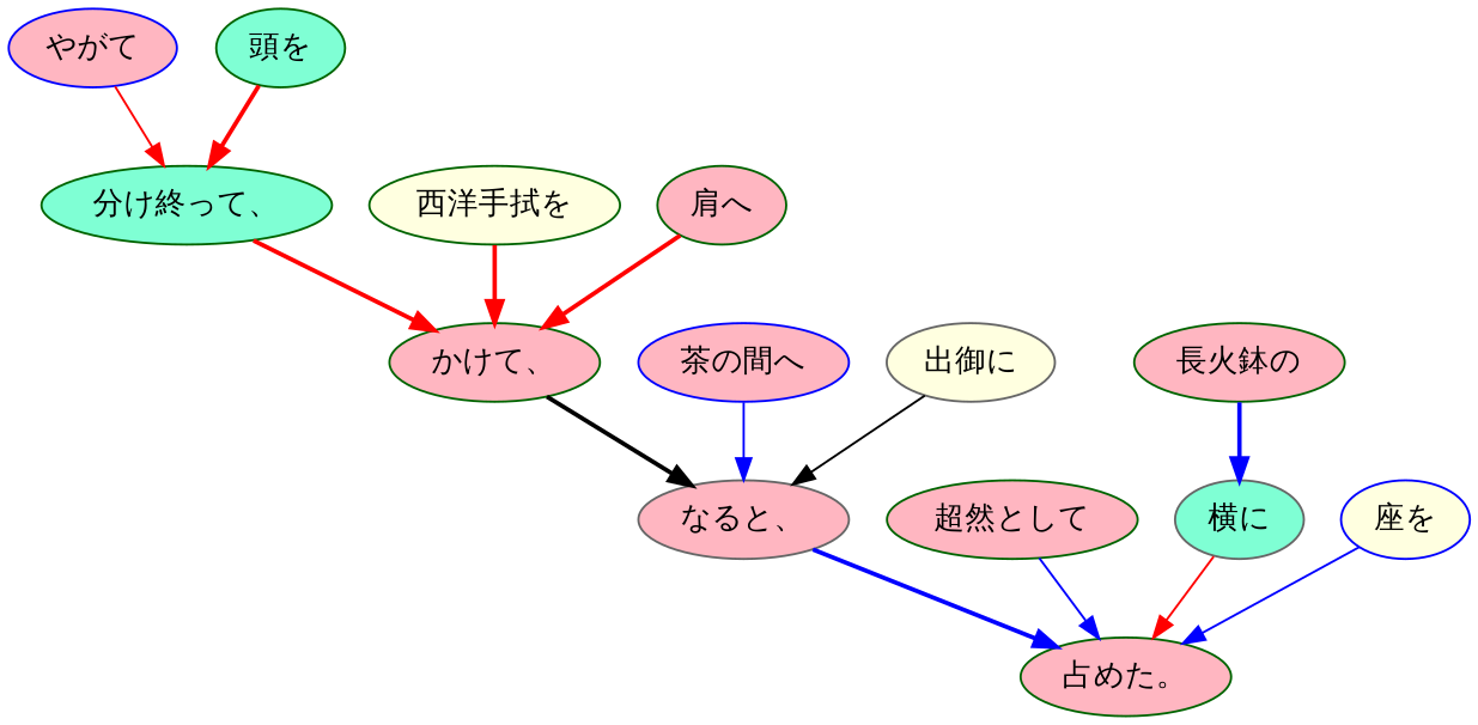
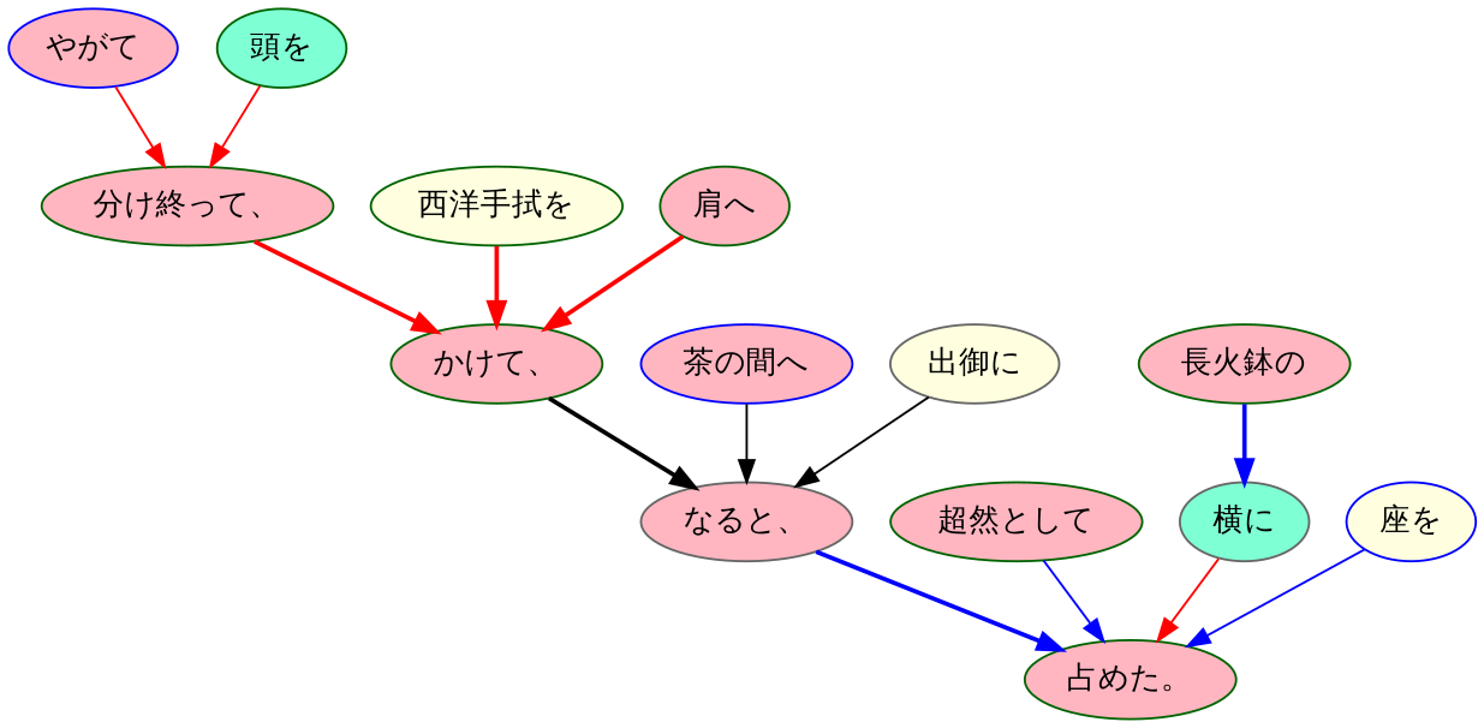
  digraph {
    node [color=darkgreen fillcolor=lightpink style=filled]
    edge [color=red style=bold]
    n1 [color=blue label="やがて"]
-   n2 [fillcolor=aquamarine label="分け終って、"]
+   n2 [label="分け終って、"]
    n3 [label="かけて、"]
    n4 [fillcolor=aquamarine label="頭を"]
    n5 [color=gray40 label="なると、"]
    n6 [fillcolor=lightyellow label="西洋手拭を"]
    n7 [label="肩へ"]
    n8 [label="占めた。"]
    n9 [color=blue label="茶の間へ"]
    n10 [color=gray40 fillcolor=lightyellow label="出御に"]
    n11 [label="超然として"]
    n12 [label="長火鉢の"]
    n13 [color=gray40 fillcolor=aquamarine label="横に"]
    n14 [color=blue fillcolor=lightyellow label="座を"]
    n1 -> n2 [style=solid]
    n2 -> n3
    n3 -> n5 [color=black]
-   n4 -> n2
+   n4 -> n2 [style=solid]
    n5 -> n8 [color=blue]
    n6 -> n3
    n7 -> n3
-   n9 -> n5 [color=blue style=solid]
+   n9 -> n5 [color=black style=solid]
    n10 -> n5 [color=black style=solid]
    n11 -> n8 [color=blue style=solid]
    n12 -> n13 [color=blue]
    n13 -> n8 [style=solid]
    n14 -> n8 [color=blue style=solid]
  }
